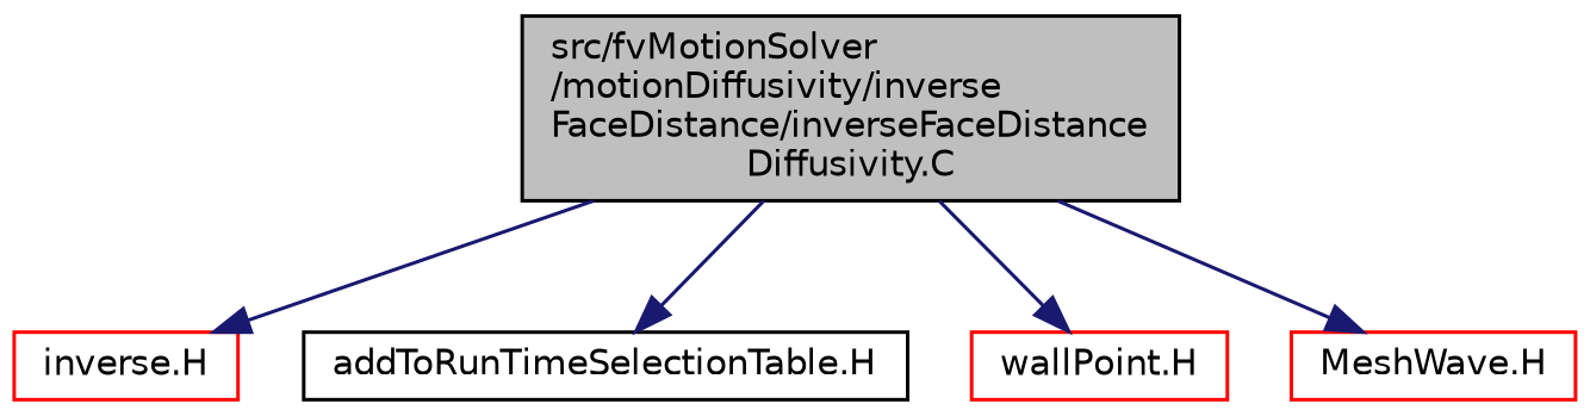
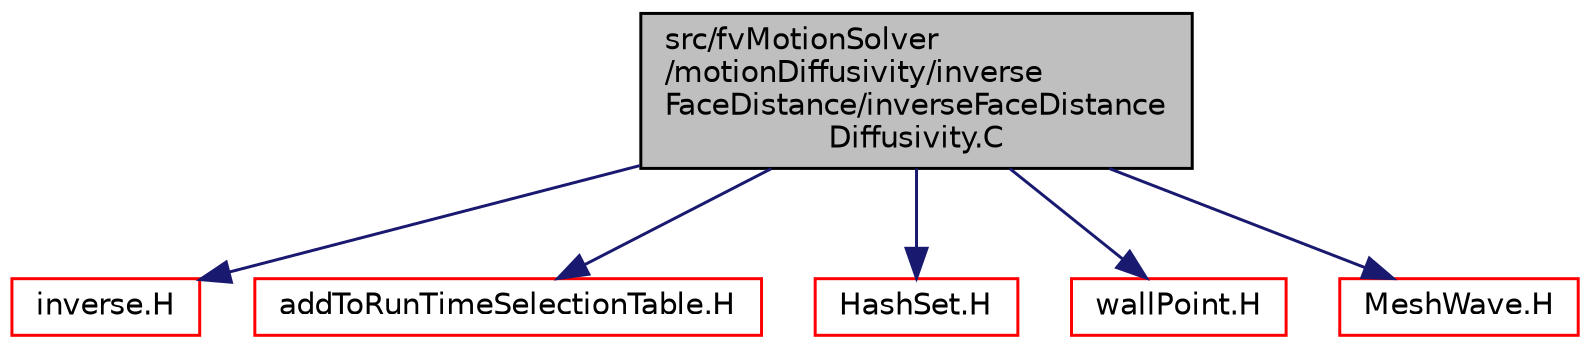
  digraph {
    node [color=red fontname=Helvetica fontsize=10 shape=record]
    edge [color=midnightblue fontname=Helvetica fontsize=10 labelfontname=Helvetica labelfontsize=10 style=solid]
    n1 [color=black fillcolor=grey75 fontcolor=black height=0.2 label="src/fvMotionSolver\l/motionDiffusivity/inverse\lFaceDistance/inverseFaceDistance\lDiffusivity.C" style=filled width=0.4]
    n2 [height=0.2 label="inverse.H" width=0.4]
-   n3 [color=black height=0.2 label="addToRunTimeSelectionTable.H" width=0.4]
+   n3 [height=0.2 label="addToRunTimeSelectionTable.H" width=0.4]
+   n4 [height=0.2 label="HashSet.H" width=0.4]
    n5 [height=0.2 label="wallPoint.H" width=0.4]
    n6 [height=0.2 label="MeshWave.H" width=0.4]
    n1 -> n2
    n1 -> n3
+   n1 -> n4
    n1 -> n5
    n1 -> n6
  }
